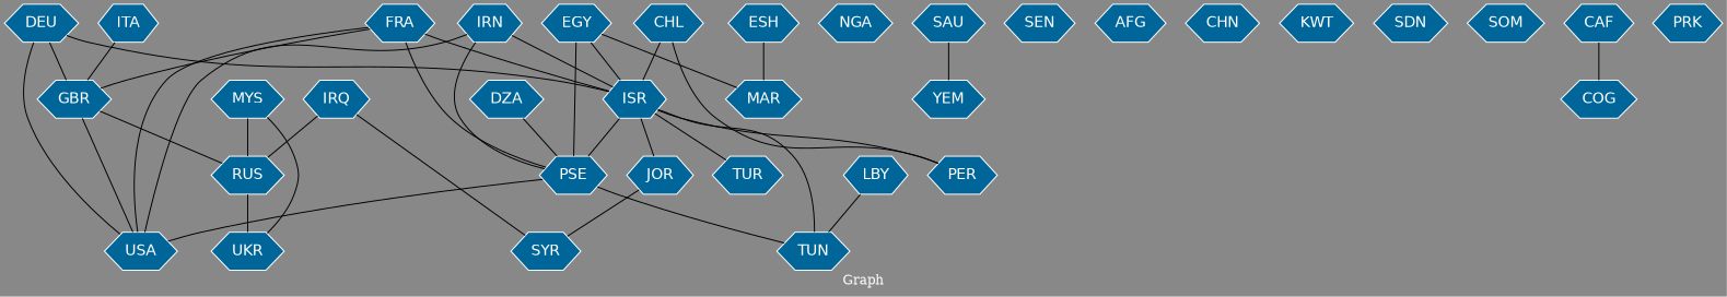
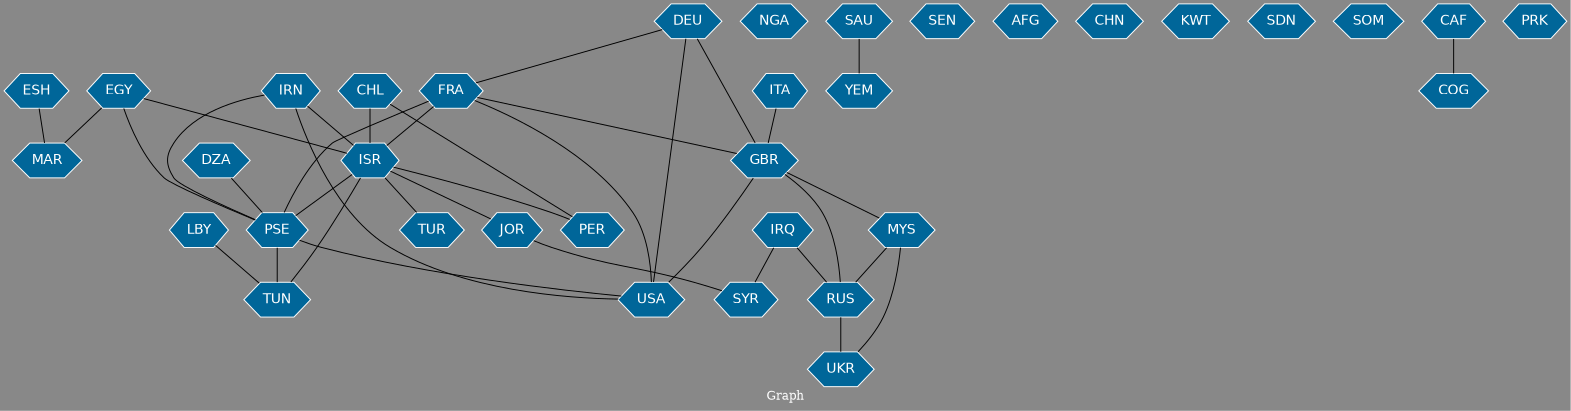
  graph {
    bgcolor="#888888"
    fontcolor=white
    fontsize=12
    label="Graph"
    node [color=white fillcolor="#006699" fontcolor=white fontname=Helvetica shape=hexagon style=filled]
    edge [arrowhead=open color=black fontcolor=white fontname=Courier fontsize=12 weight=1]
    n1 [label=LBY]
    n2 [label=TUN]
    n3 [label=USA]
    n4 [label=FRA]
    n5 [label=PSE]
    n6 [label=ISR]
    n7 [label=GBR]
    n8 [label=TUR]
    n9 [label=JOR]
    n10 [label=PER]
    n11 [label=RUS]
    n12 [label=MYS]
    n13 [label=IRQ]
    n14 [label=SYR]
    n15 [label=UKR]
    n16 [label=NGA]
    n17 [label=EGY]
    n18 [label=MAR]
    n19 [label=SAU]
    n20 [label=YEM]
    n21 [label=DZA]
    n22 [label=IRN]
    n23 [label=SEN]
    n24 [label=DEU]
    n25 [label=ITA]
    n26 [label=AFG]
    n27 [label=CHN]
    n28 [label=KWT]
    n29 [label=ESH]
    n30 [label=CHL]
    n31 [label=SDN]
    n32 [label=SOM]
    n33 [label=CAF]
    n34 [label=COG]
    n35 [label=PRK]
    n1 -- n2
    n4 -- n3
    n4 -- n5 [weight=5]
    n4 -- n6
    n4 -- n7
    n5 -- n2
    n5 -- n3
    n6 -- n2
    n6 -- n5 [weight=15]
    n6 -- n8
    n6 -- n9
    n6 -- n10
    n7 -- n3
    n7 -- n11
+   n7 -- n12
    n9 -- n14
    n11 -- n15 [weight=3]
    n12 -- n11
    n12 -- n15
    n13 -- n11
    n13 -- n14
    n17 -- n5 [weight=2]
    n17 -- n6
    n17 -- n18
    n19 -- n20 [weight=2]
    n21 -- n5
    n22 -- n3
    n22 -- n5
    n22 -- n6 [weight=2]
    n24 -- n3
-   n24 -- n6
+   n24 -- n4
    n24 -- n7
    n25 -- n7
    n29 -- n18
    n30 -- n6
    n30 -- n10
    n33 -- n34
  }
